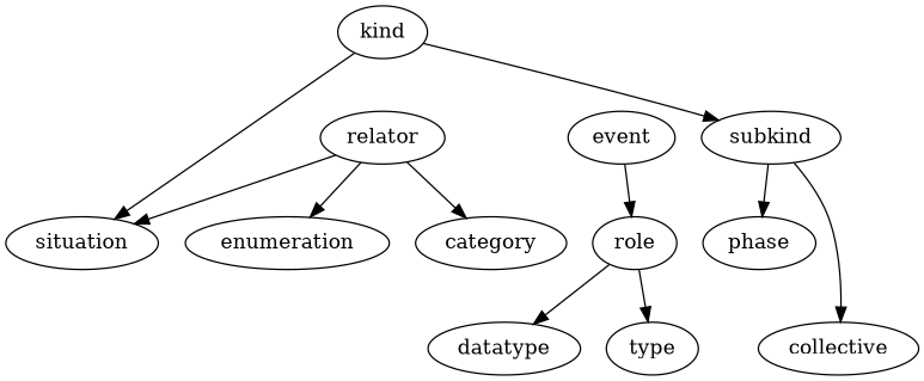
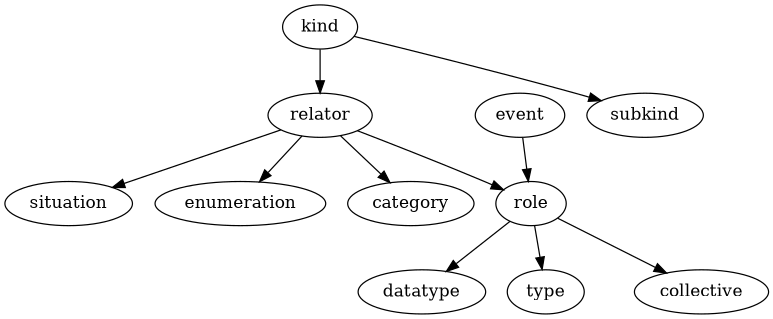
  strict digraph {
    kind
    subkind
    relator
-   phase
    collective
    role
    situation
    category
    enumeration
    datatype
    type
    event
    kind -> subkind
-   kind -> situation
-   subkind -> phase
-   subkind -> collective
+   kind -> relator
+   role -> collective
+   relator -> role
    relator -> situation
    relator -> category
    relator -> enumeration
    role -> datatype
    role -> type
    event -> role
  }
